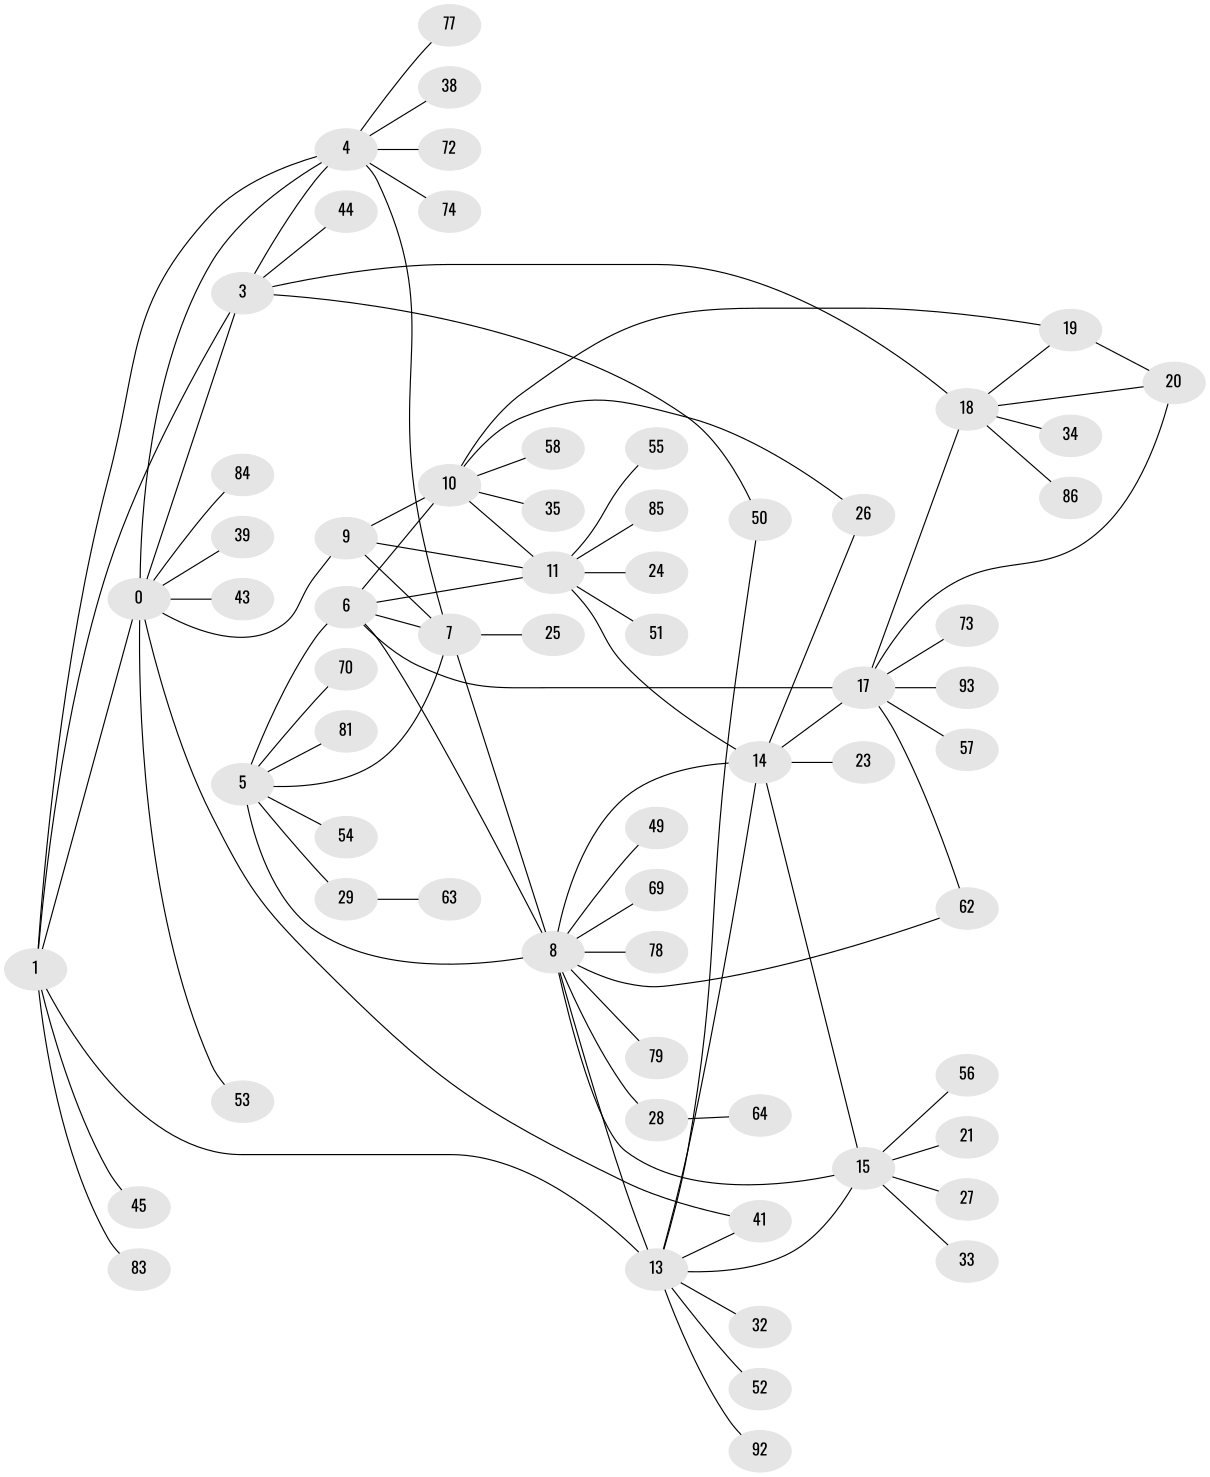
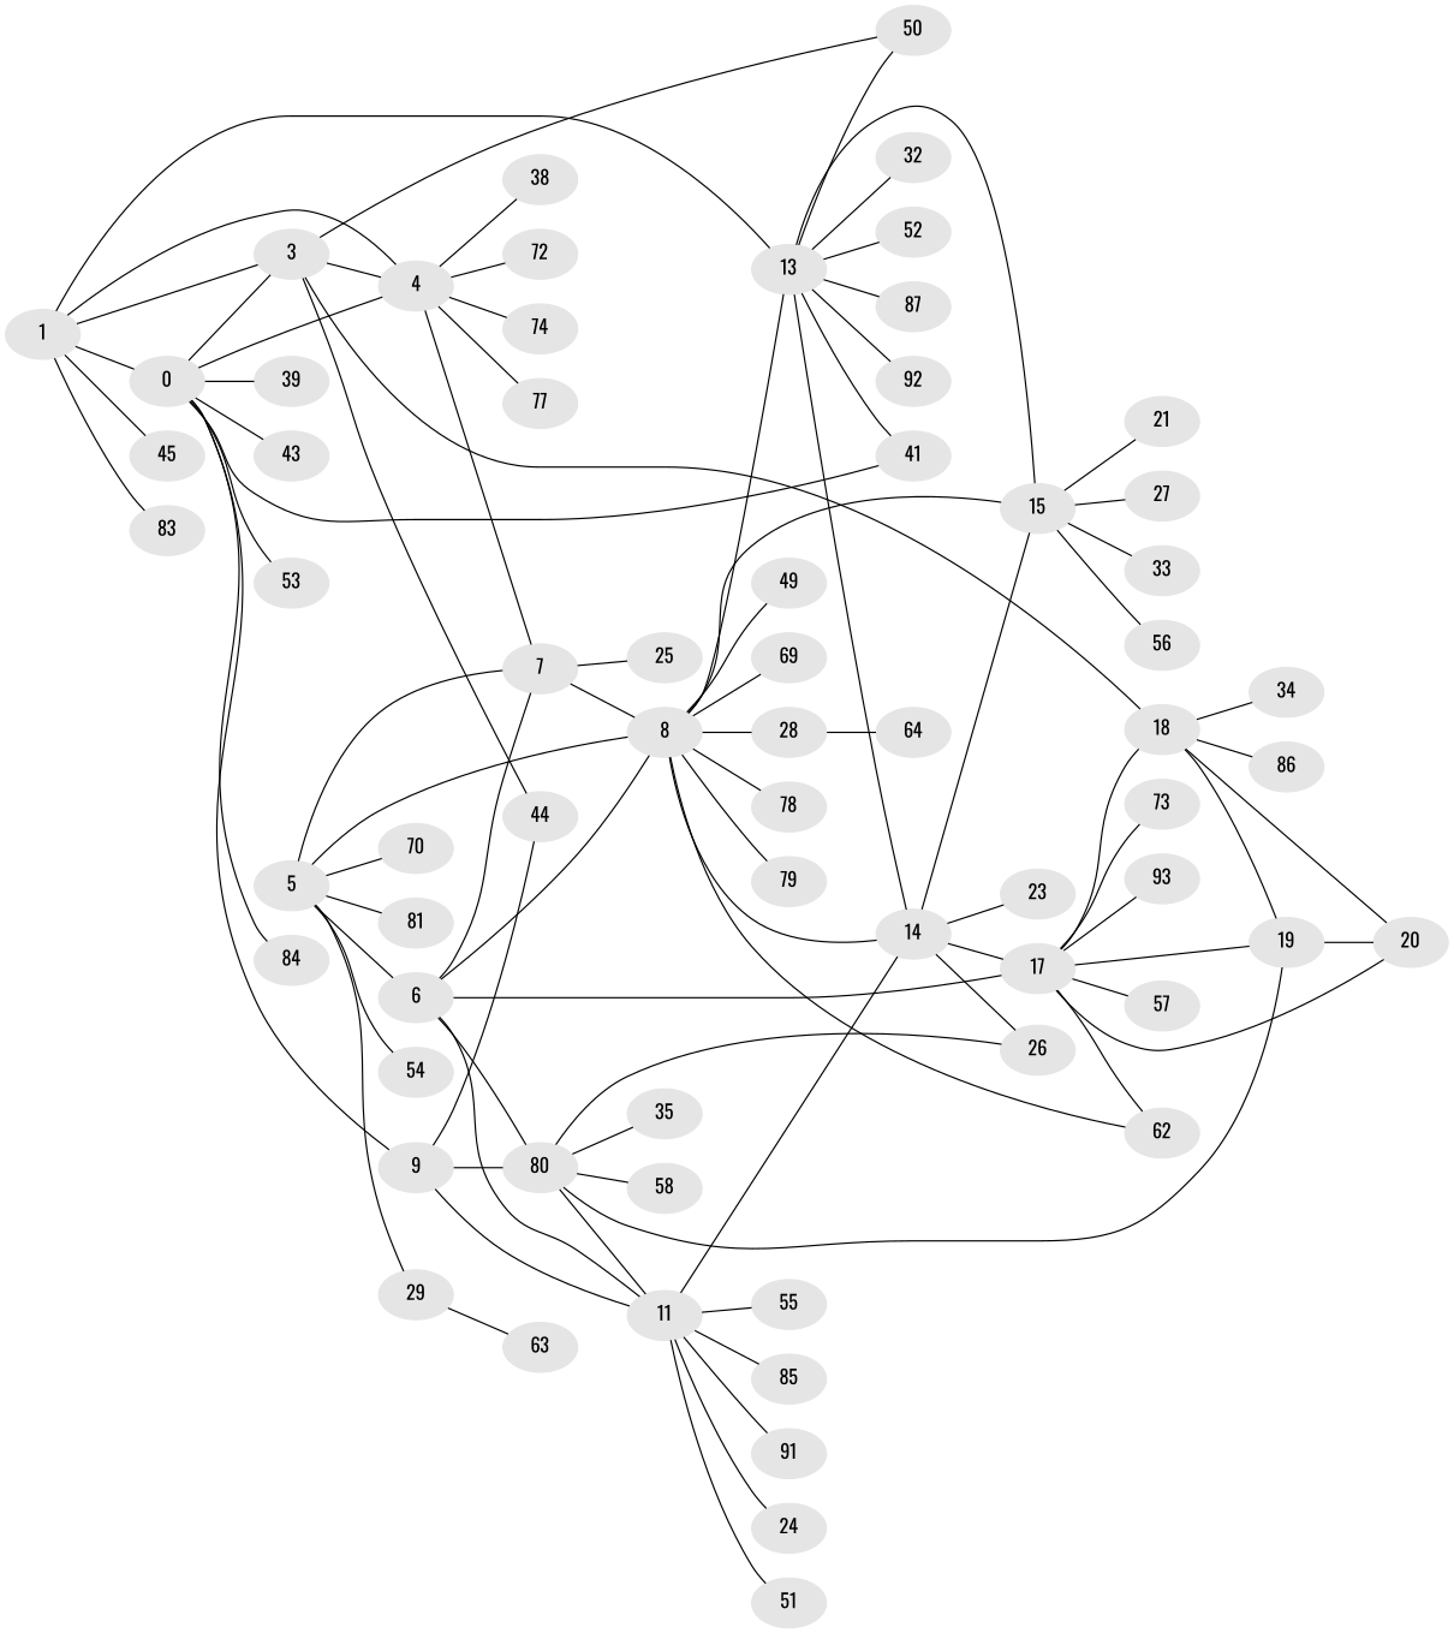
  graph {
    fontname=Oswald
    rankdir=LR
    node [color=gray90 fontname=Oswald style=filled]
    edge [fontname=Oswald]
    1 [super="+59"]
    n2 [label=0 super="+66"]
    3 [super="+48"]
    4 [super="+40"]
    13 [super="+30"]
    45
    83
    9
    39 [super="+82"]
    41
    43
    53
    84
    18 [super="+65"]
    44 [super="+61"]
    50
    7 [super="+60"]
    38
    72
    74
    77
    14 [super="+22"]
    15 [super="+80"]
    32
    52
+   87
    92
-   10 [super="+36"]
+   10 [super="+36" label=80]
    11 [super="+12"]
    19
    20 [super="+89"]
    34
    86
    8 [super="+16"]
    25
    5 [super="+67"]
    6 [super="+90"]
    29 [super="+76"]
    54
    70
    81
    17 [super="+42"]
    28 [super="+37"]
    49
    62
    69
    78
    79
    63 [super="+68"]
    26 [super="+46"]
    35
    58
    24 [super="+88"]
    51
    55 [super="+71"]
    85
+   91
    57
    73
    93
    23
    21
    27
    33
    56
    64
    1 -- n2
    1 -- 3
    1 -- 4
    1 -- 13
    1 -- 45
    1 -- 83
    n2 -- 3
    n2 -- 4
    n2 -- 9
    n2 -- 39
    n2 -- 41
    n2 -- 43
    n2 -- 53
    n2 -- 84
    3 -- 4
    3 -- 18
    3 -- 44
    3 -- 50
    4 -- 7
    4 -- 38
    4 -- 72
    4 -- 74
    4 -- 77
    13 -- 41
    13 -- 50
    13 -- 14
    13 -- 15
    13 -- 32
    13 -- 52
+   13 -- 87
    13 -- 92
-   9 -- 7
+   9 -- 44
    9 -- 10
    9 -- 11 [weight=2]
    18 -- 19
    18 -- 20
    18 -- 34
    18 -- 86
    7 -- 8
    7 -- 25
    14 -- 15
    14 -- 17
    14 -- 26
    14 -- 23
    15 -- 21
    15 -- 27
    15 -- 33
    15 -- 56
    10 -- 11 [weight=2]
    10 -- 19
    10 -- 26
    10 -- 35
    10 -- 58
    11 -- 14
    11 -- 24
    11 -- 51
    11 -- 55
    11 -- 85
+   11 -- 91
    19 -- 20
    8 -- 13
    8 -- 14
    8 -- 15
    8 -- 28
    8 -- 49
    8 -- 62
    8 -- 69
    8 -- 78
    8 -- 79
    5 -- 7
    5 -- 8
    5 -- 6
    5 -- 29
    5 -- 54
    5 -- 70
    5 -- 81
    6 -- 7
    6 -- 10
    6 -- 11
    6 -- 8
    6 -- 17
    29 -- 63
    17 -- 18
+   17 -- 19
    17 -- 20
    17 -- 62
    17 -- 57
    17 -- 73
    17 -- 93
    28 -- 64
  }
